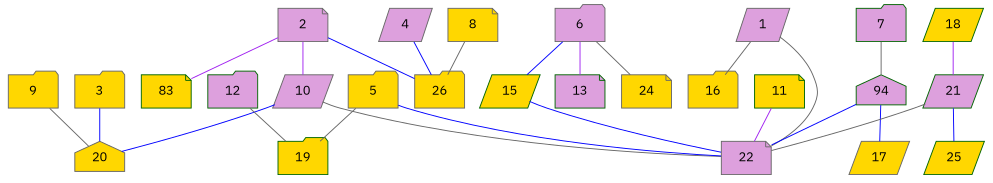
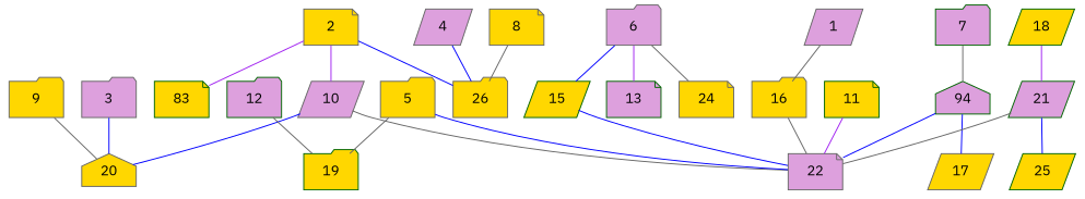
  graph {
    fontname="IBM Plex Sans"
    node [color=gray40 fillcolor=gold fontname="IBM Plex Sans" shape=folder style=filled]
    edge [color=gray40 fontname="IBM Plex Sans" weight=1.0]
    1 [fillcolor=plum shape=parallelogram]
    16
    22 [fillcolor=plum shape=note]
-   2 [fillcolor=plum shape=note]
+   2 [shape=note]
    10 [fillcolor=plum shape=parallelogram]
    n6 [color=darkgreen label=83 shape=note]
    26
    20 [shape=house]
-   3
+   3 [fillcolor=plum]
    4 [fillcolor=plum shape=parallelogram]
    5
    19 [color=darkgreen]
    6 [fillcolor=plum]
    13 [color=darkgreen fillcolor=plum shape=note]
    15 [color=darkgreen shape=parallelogram]
    24 [shape=note]
    7 [color=darkgreen fillcolor=plum]
    n18 [color=darkgreen fillcolor=plum label=94 shape=house]
    17 [shape=parallelogram]
    8 [shape=note]
    9
    11 [color=darkgreen shape=note]
    12 [color=darkgreen fillcolor=plum]
    18 [color=darkgreen shape=parallelogram]
    21 [color=darkgreen fillcolor=plum shape=parallelogram]
    25 [color=darkgreen shape=parallelogram]
    1 -- 16
-   1 -- 22
+   16 -- 22
    2 -- 10 [color=purple]
    2 -- n6 [color=purple]
    2 -- 26 [color=blue]
    10 -- 22
    10 -- 20 [color=blue]
    3 -- 20 [color=blue]
    4 -- 26 [color=blue]
    5 -- 22 [color=blue]
    5 -- 19
    6 -- 13 [color=purple]
    6 -- 15 [color=blue]
    6 -- 24
    15 -- 22 [color=blue]
    7 -- n18
    n18 -- 22 [color=blue]
    n18 -- 17 [color=blue]
    8 -- 26
    9 -- 20
    11 -- 22 [color=purple]
    12 -- 19
    18 -- 21 [color=purple]
    21 -- 22
    21 -- 25 [color=blue]
  }
